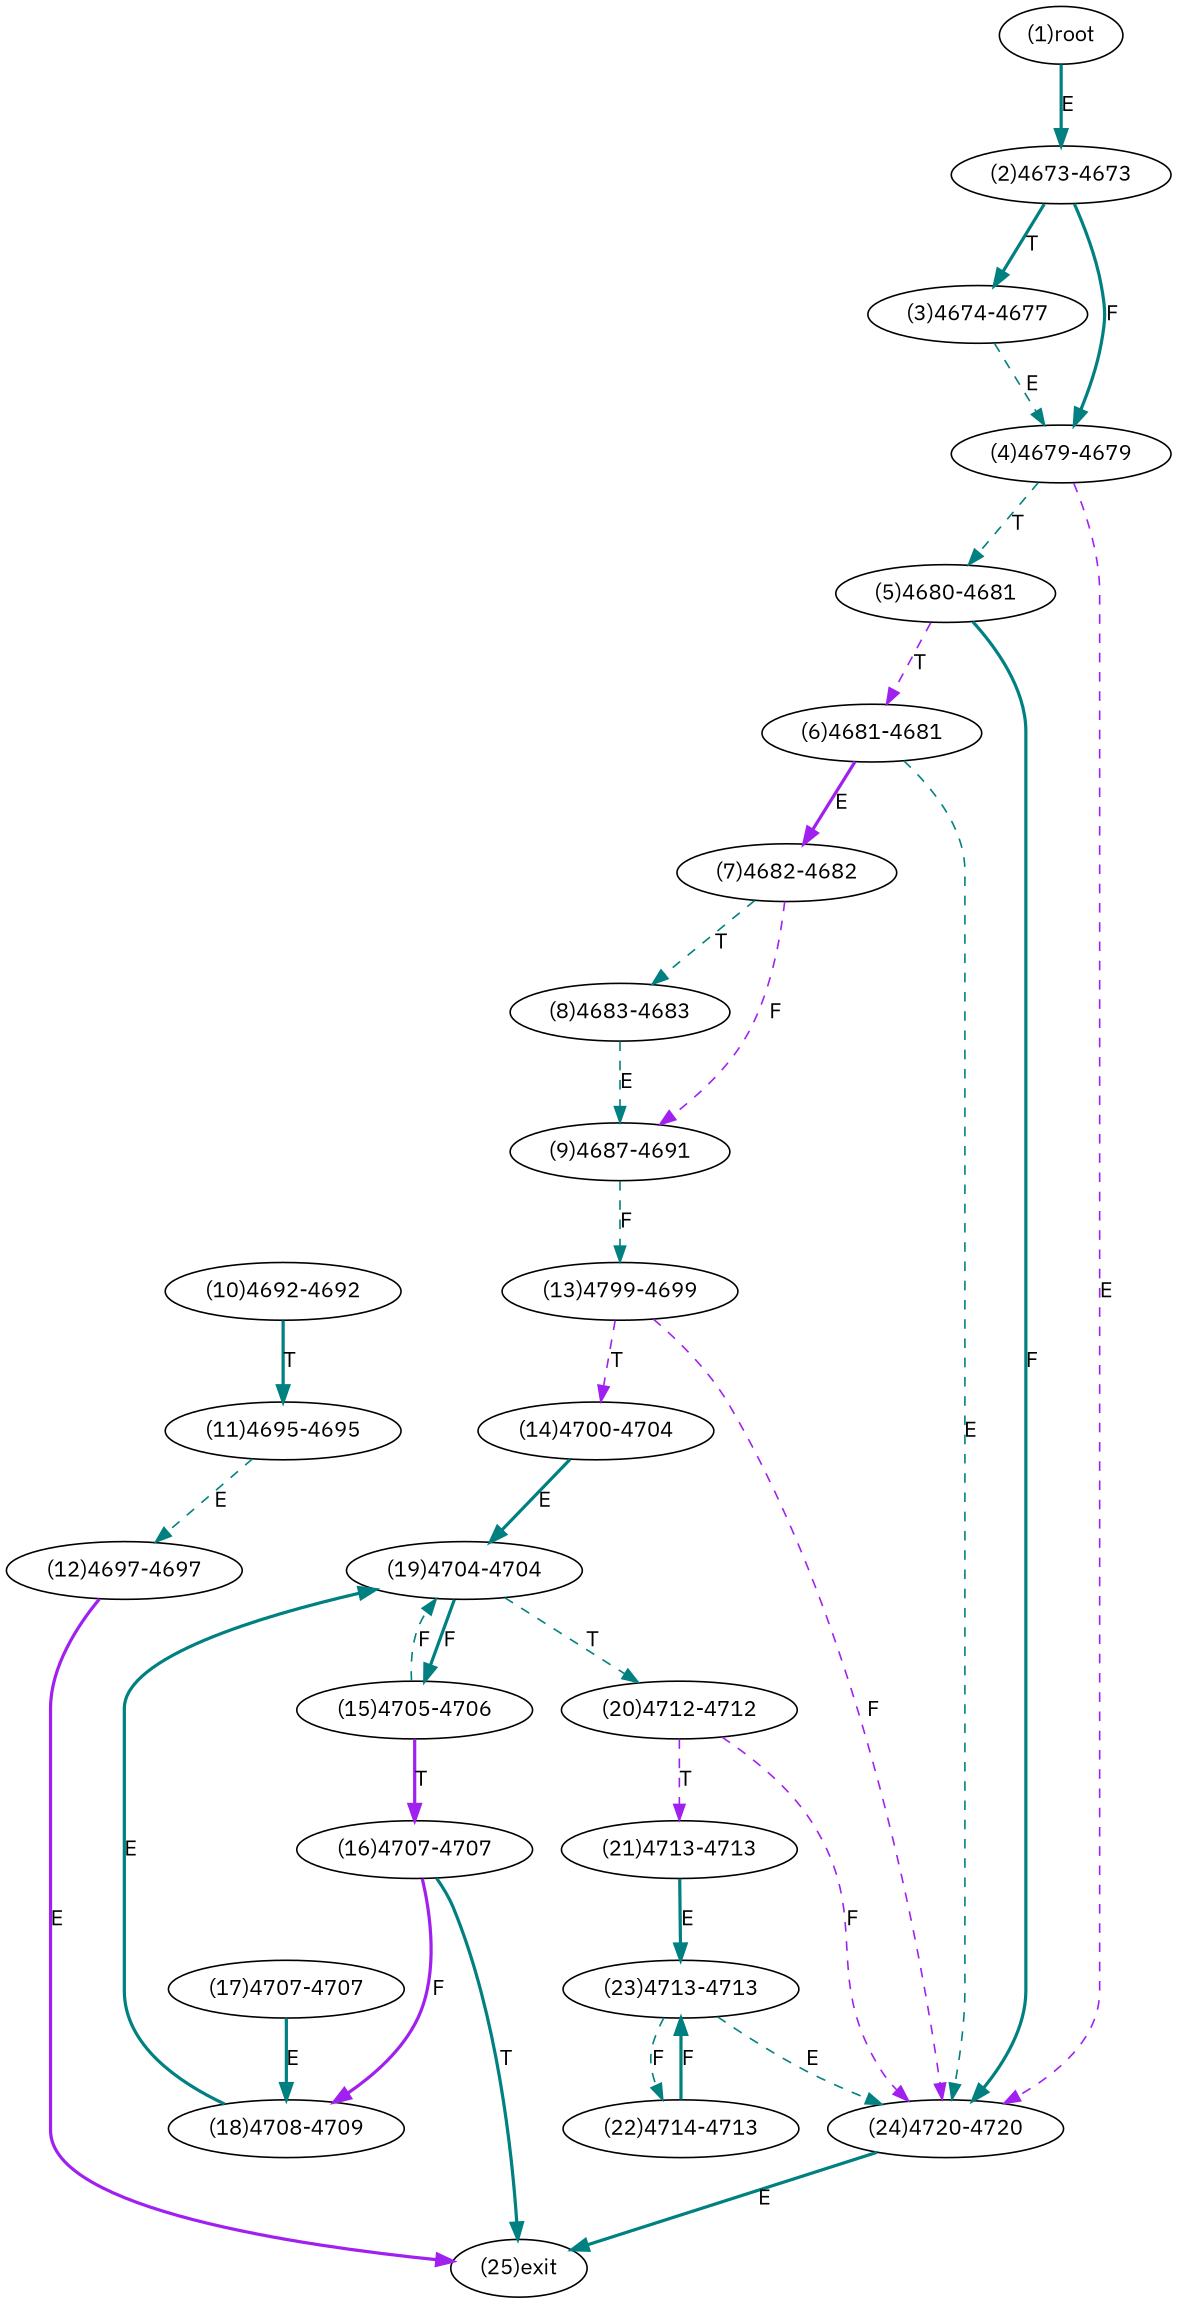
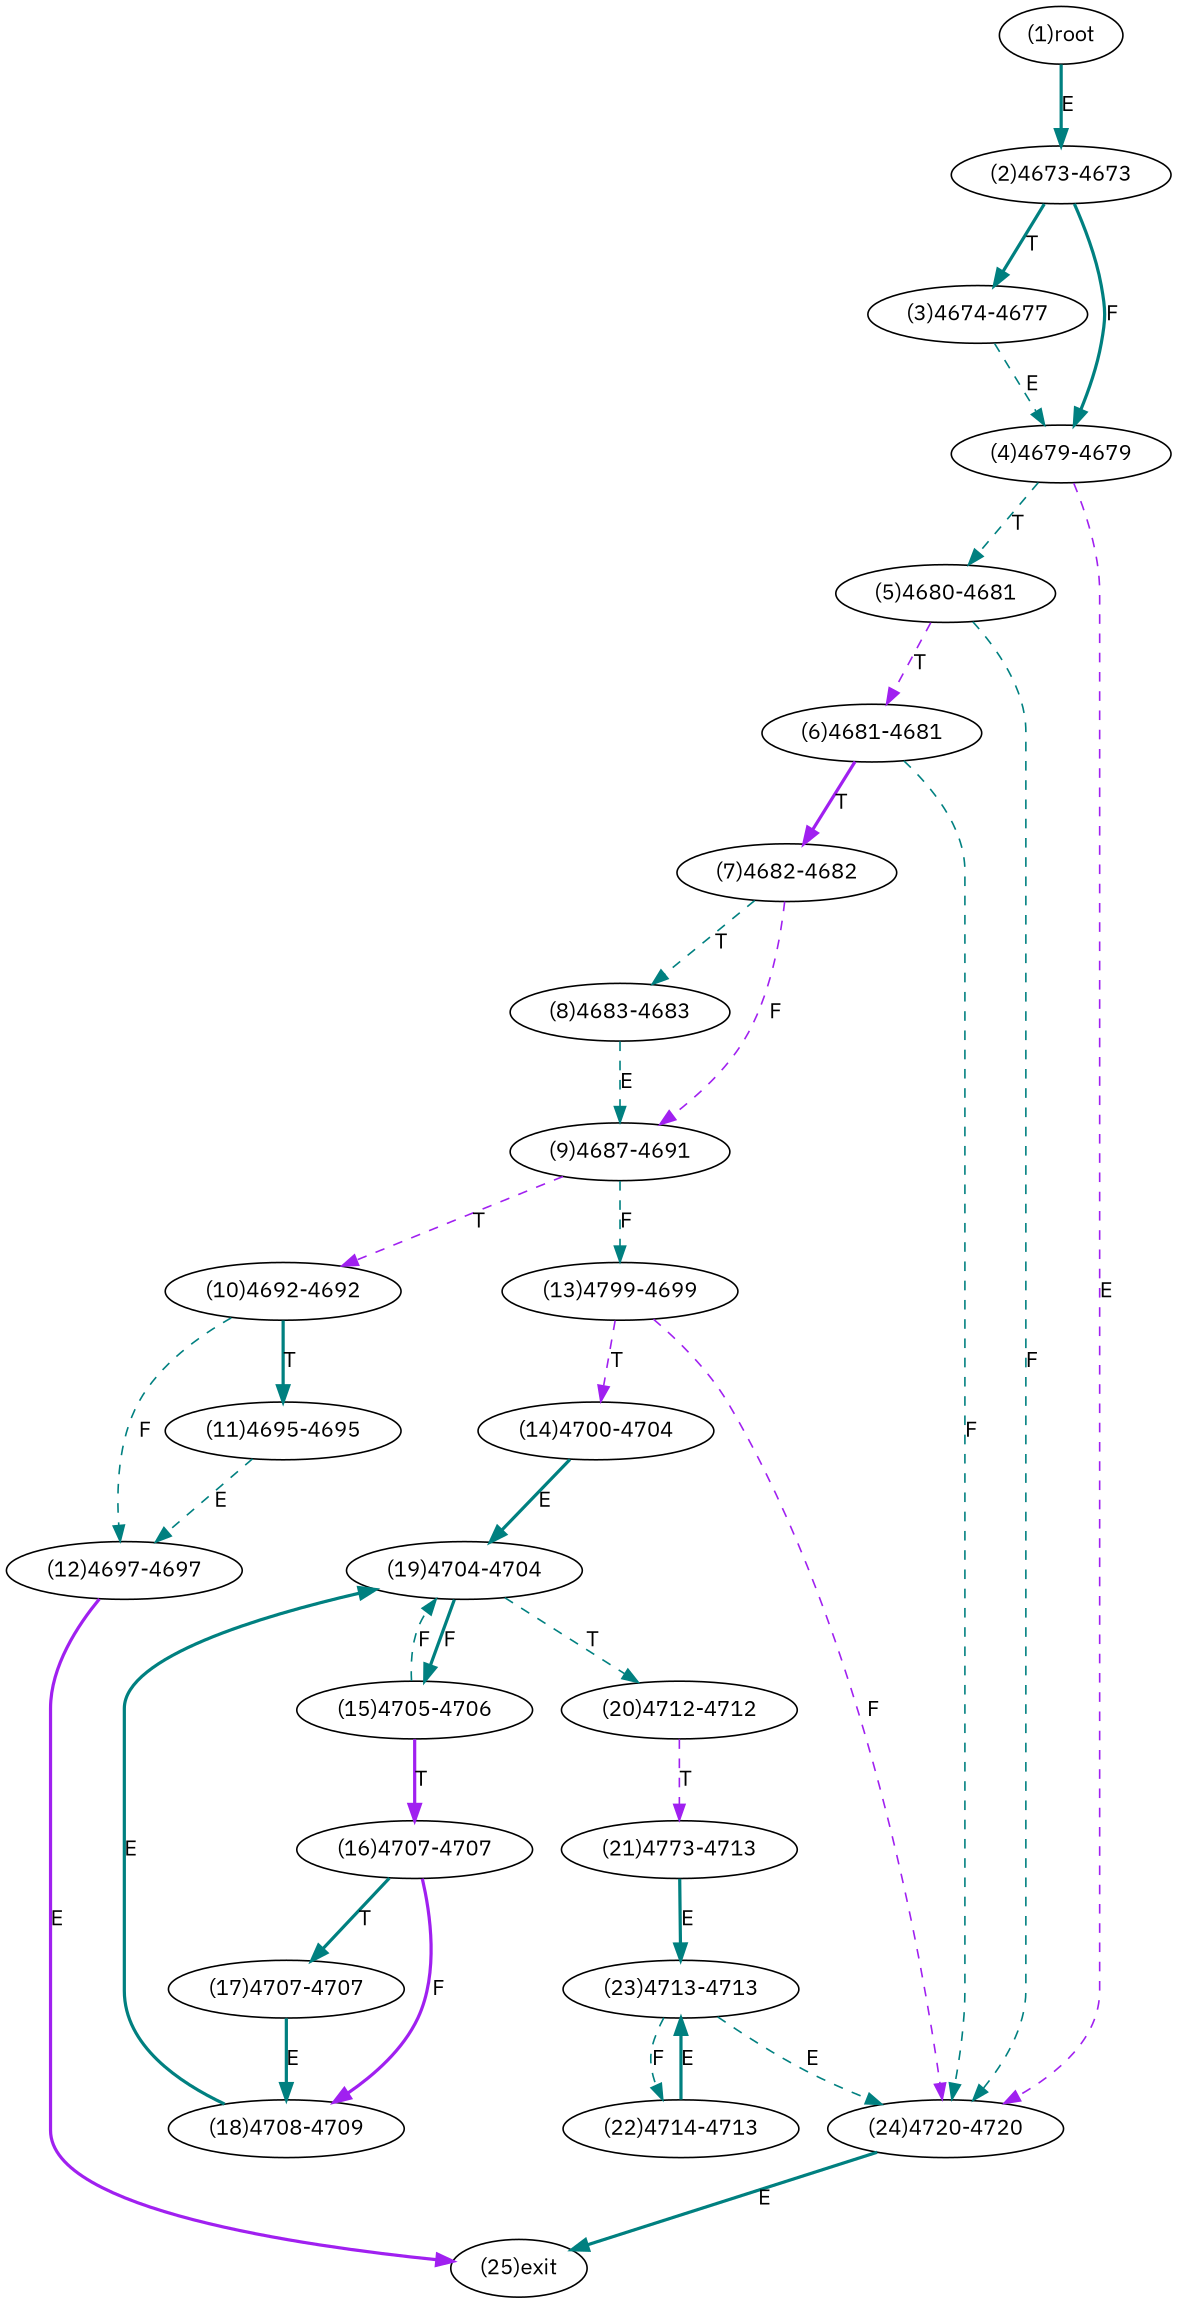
  digraph {
    fontname="IBM Plex Sans"
    node [fontname="IBM Plex Sans"]
    edge [color=teal fontname="IBM Plex Sans" style=dashed]
    n1 [label="(1)root"]
    n2 [label="(2)4673-4673"]
    n3 [label="(3)4674-4677"]
    n4 [label="(4)4679-4679"]
    n5 [label="(5)4680-4681"]
    n6 [label="(24)4720-4720"]
    n7 [label="(6)4681-4681"]
    n8 [label="(25)exit"]
    n9 [label="(7)4682-4682"]
    n10 [label="(8)4683-4683"]
    n11 [label="(9)4687-4691"]
    n12 [label="(10)4692-4692"]
    n13 [label="(13)4799-4699"]
    n14 [label="(11)4695-4695"]
    n15 [label="(12)4697-4697"]
    n16 [label="(14)4700-4704"]
    n17 [label="(19)4704-4704"]
    n18 [label="(15)4705-4706"]
    n19 [label="(20)4712-4712"]
    n20 [label="(16)4707-4707"]
    n21 [label="(17)4707-4707"]
    n22 [label="(18)4708-4709"]
-   n23 [label="(21)4713-4713"]
+   n23 [label="(21)4773-4713"]
    n24 [label="(23)4713-4713"]
    n25 [label="(22)4714-4713"]
    n1 -> n2 [label=E style=bold]
    n2 -> n3 [label=T style=bold]
    n2 -> n4 [label=F style=bold]
    n3 -> n4 [label=E]
    n4 -> n5 [label=T]
    n4 -> n6 [color=purple label=E]
-   n5 -> n6 [label=F style=bold]
+   n5 -> n6 [label=F]
    n5 -> n7 [color=purple label=T]
    n6 -> n8 [label=E style=bold]
-   n7 -> n6 [label=E]
-   n7 -> n9 [color=purple label=E style=bold]
+   n7 -> n6 [label=F]
+   n7 -> n9 [color=purple label=T style=bold]
    n9 -> n10 [label=T]
    n9 -> n11 [color=purple label=F]
    n10 -> n11 [label=E]
+   n11 -> n12 [color=purple label=T]
    n11 -> n13 [label=F]
    n12 -> n14 [label=T style=bold]
+   n12 -> n15 [label=F]
    n13 -> n6 [color=purple label=F]
    n13 -> n16 [color=purple label=T]
    n14 -> n15 [label=E]
    n15 -> n8 [color=purple label=E style=bold]
    n16 -> n17 [label=E style=bold]
    n17 -> n18 [label=F style=bold]
    n17 -> n19 [label=T]
    n18 -> n17 [label=F]
    n18 -> n20 [color=purple label=T style=bold]
-   n19 -> n6 [color=purple label=F]
    n19 -> n23 [color=purple label=T]
-   n20 -> n8 [label=T style=bold]
+   n20 -> n21 [label=T style=bold]
    n20 -> n22 [color=purple label=F style=bold]
    n21 -> n22 [label=E style=bold]
    n22 -> n17 [label=E style=bold]
    n23 -> n24 [label=E style=bold]
    n24 -> n6 [label=E]
    n24 -> n25 [label=F]
-   n25 -> n24 [label=F style=bold]
+   n25 -> n24 [label=E style=bold]
  }
